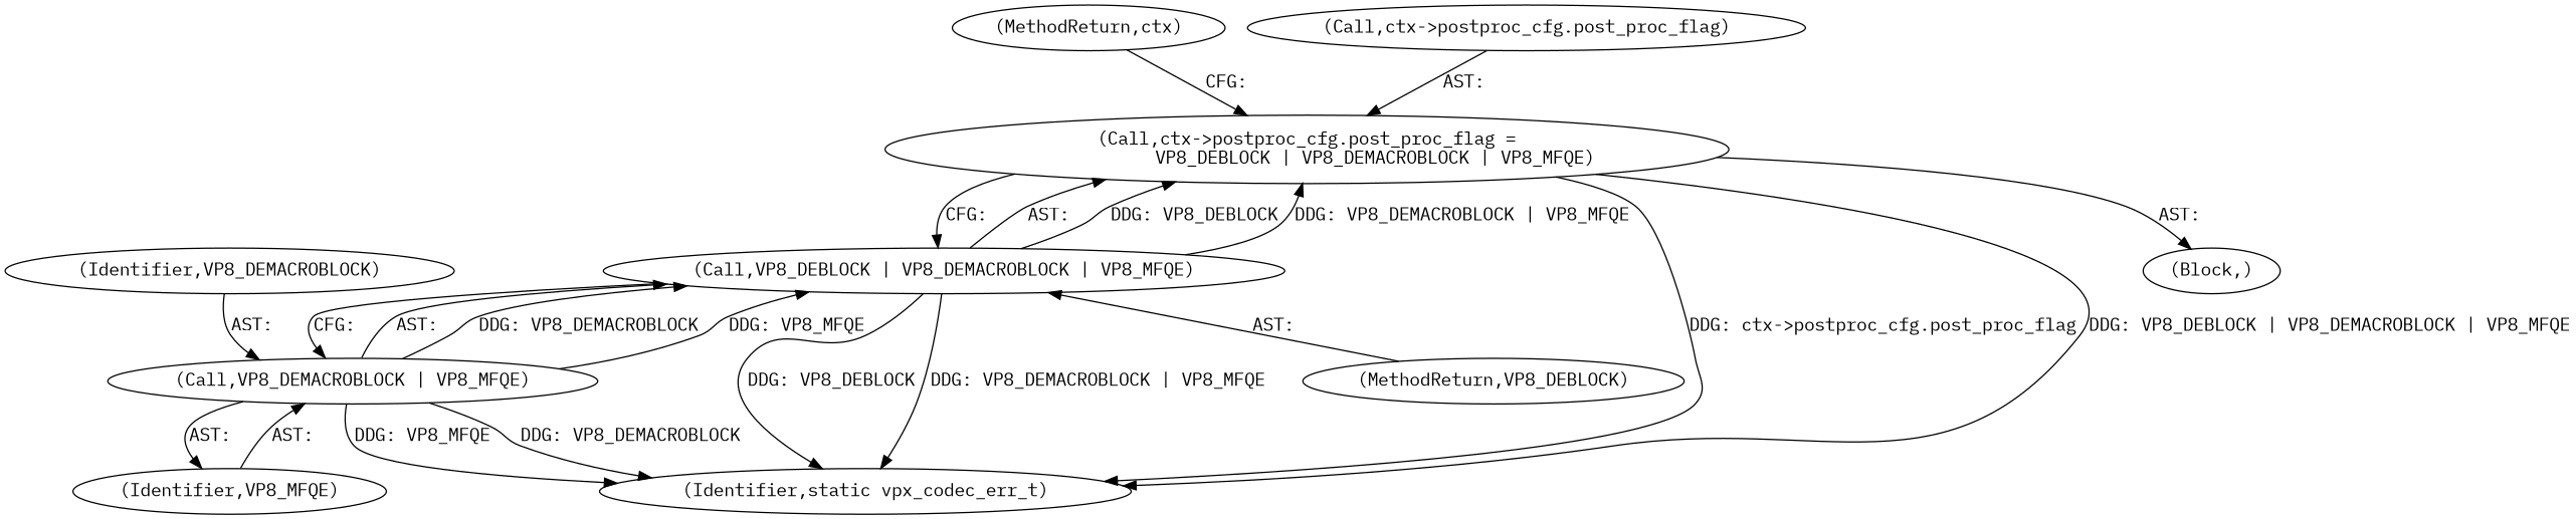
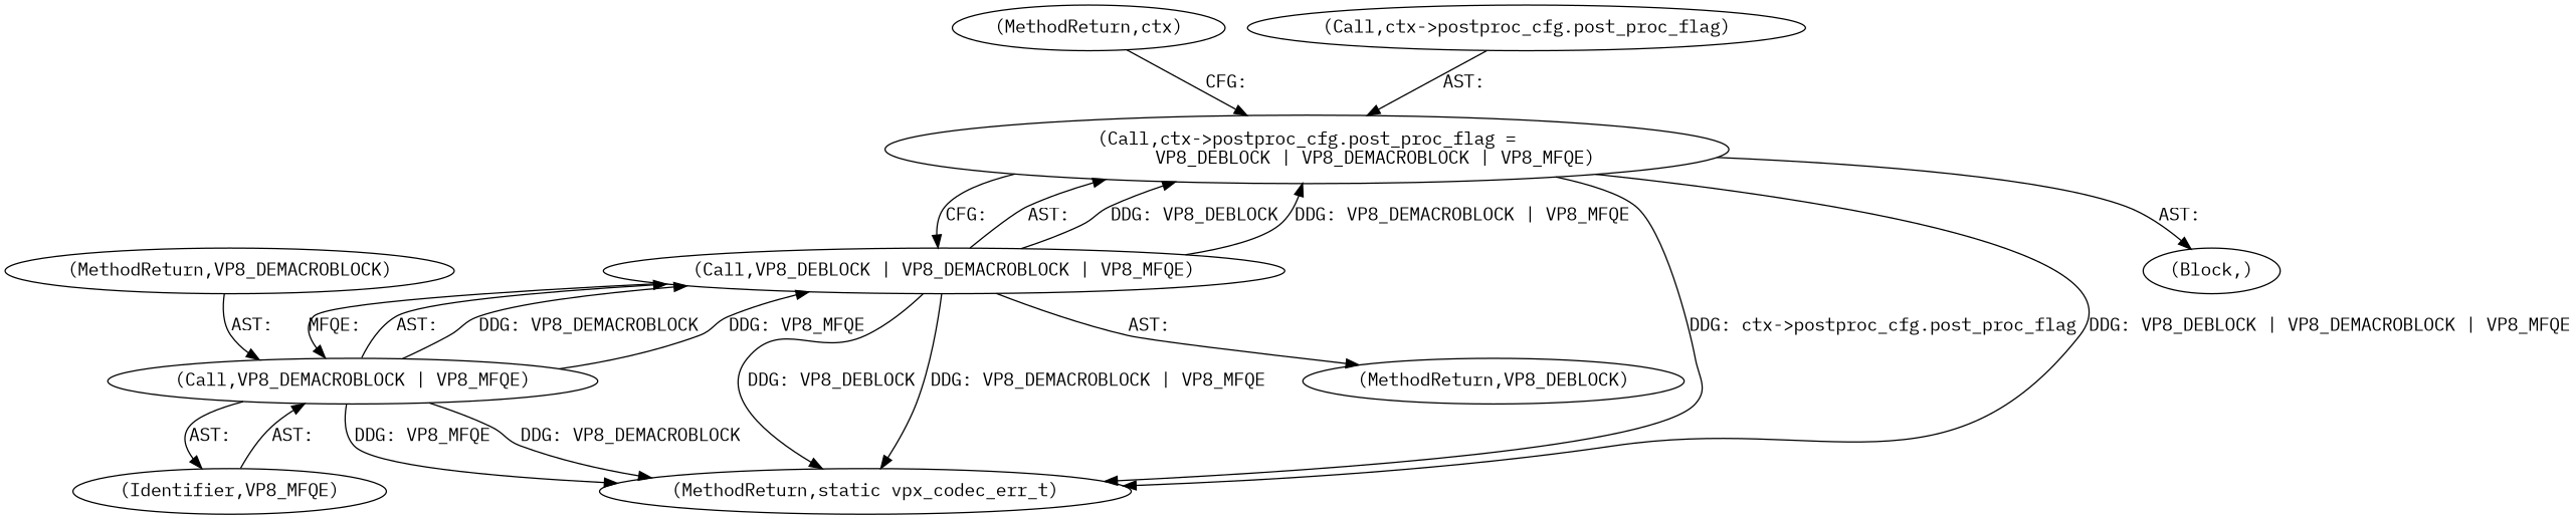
  digraph {
    fontname="IBM Plex Mono"
    node [fontname="IBM Plex Mono"]
    edge [fontname="IBM Plex Mono"]
    n1 [label="(Call,ctx->postproc_cfg.post_proc_flag =\n             VP8_DEBLOCK | VP8_DEMACROBLOCK | VP8_MFQE)"]
    n2 [label="(Call,VP8_DEBLOCK | VP8_DEMACROBLOCK | VP8_MFQE)"]
-   n3 [label="(Identifier,static vpx_codec_err_t)"]
+   n3 [label="(MethodReturn,static vpx_codec_err_t)"]
    n4 [label="(Block,)"]
    n5 [label="(Call,VP8_DEMACROBLOCK | VP8_MFQE)"]
    n6 [label="(Identifier,VP8_MFQE)"]
    n7 [label="(MethodReturn,ctx)"]
    n8 [label="(Call,ctx->postproc_cfg.post_proc_flag)"]
-   n9 [label="(Identifier,VP8_DEMACROBLOCK)"]
+   n9 [label="(MethodReturn,VP8_DEMACROBLOCK)"]
    n10 [label="(MethodReturn,VP8_DEBLOCK)"]
    n1 -> n2 [label="CFG: "]
    n1 -> n3 [label="DDG: ctx->postproc_cfg.post_proc_flag"]
    n1 -> n3 [label="DDG: VP8_DEBLOCK | VP8_DEMACROBLOCK | VP8_MFQE"]
    n1 -> n4 [label="AST: "]
    n2 -> n1 [label="AST: "]
    n2 -> n1 [label="DDG: VP8_DEBLOCK"]
    n2 -> n1 [label="DDG: VP8_DEMACROBLOCK | VP8_MFQE"]
    n2 -> n3 [label="DDG: VP8_DEBLOCK"]
    n2 -> n3 [label="DDG: VP8_DEMACROBLOCK | VP8_MFQE"]
-   n2 -> n5 [label="CFG: "]
+   n2 -> n5 [label="MFQE: "]
    n5 -> n2 [label="AST: "]
    n5 -> n2 [label="DDG: VP8_DEMACROBLOCK"]
    n5 -> n2 [label="DDG: VP8_MFQE"]
    n5 -> n3 [label="DDG: VP8_MFQE"]
    n5 -> n3 [label="DDG: VP8_DEMACROBLOCK"]
    n5 -> n6 [label="AST: "]
    n6 -> n5 [label="AST: "]
    n7 -> n1 [label="CFG: "]
    n8 -> n1 [label="AST: "]
    n9 -> n5 [label="AST: "]
-   n10 -> n2 [label="AST: "]
+   n2 -> n10 [label="AST: "]
  }
